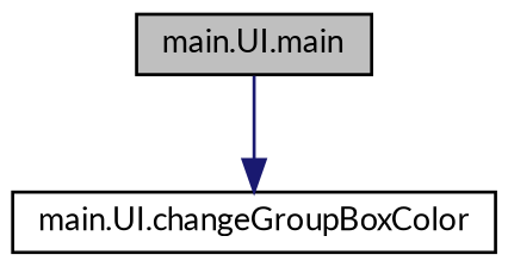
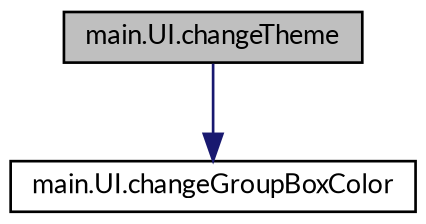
  digraph {
    rankdir=TB
    fontname=Lato
    node [color=black fontname=Lato fontsize=10 shape=record style=filled]
-   n1 [fillcolor=grey75 fontcolor=black height=0.2 label="main.UI.main" width=0.4]
+   n1 [fillcolor=grey75 fontcolor=black height=0.2 label="main.UI.changeTheme" width=0.4]
    n2 [fillcolor=white height=0.2 label="main.UI.changeGroupBoxColor" width=0.4]
    n1 -> n2 [color=midnightblue fontname=Lato fontsize=10 labelfontname=Helvetica labelfontsize=10 style=solid]
  }
